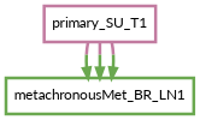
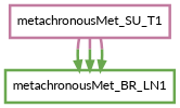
  digraph {
    node [fillcolor=white fontname=Lato penwidth=3.0 shape=box]
    edge [color="#c27ba0ff;0.5:#6aa84fff" penwidth=3]
    metachronousMet_BR_LN1 [color="#6aa84fff"]
-   primary_SU_T1 [color="#c27ba0ff"]
+   primary_SU_T1 [color="#c27ba0ff" label=metachronousMet_SU_T1]
    primary_SU_T1 -> metachronousMet_BR_LN1
    primary_SU_T1 -> metachronousMet_BR_LN1
    primary_SU_T1 -> metachronousMet_BR_LN1
  }
